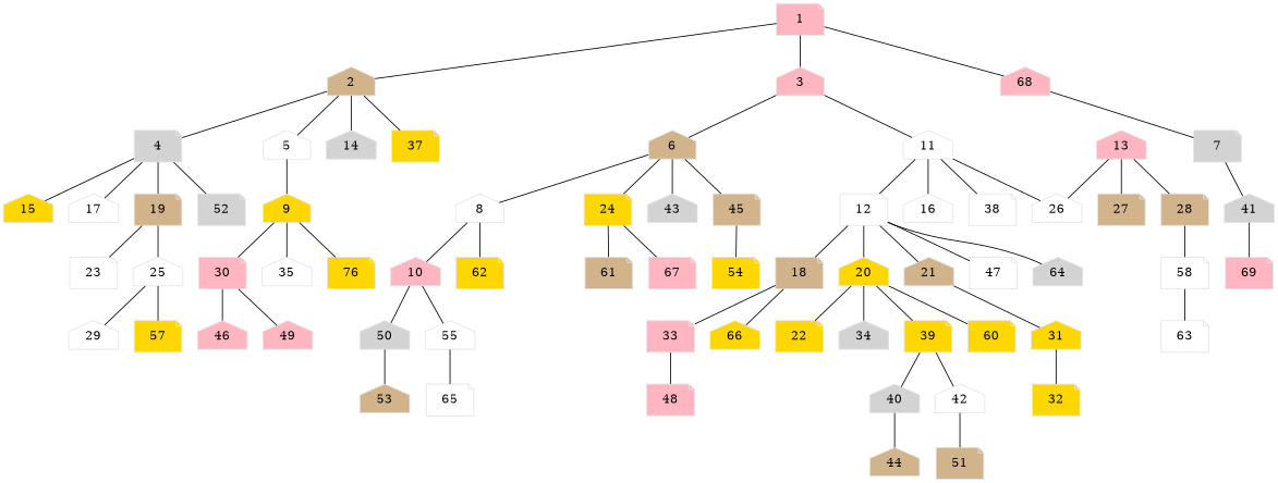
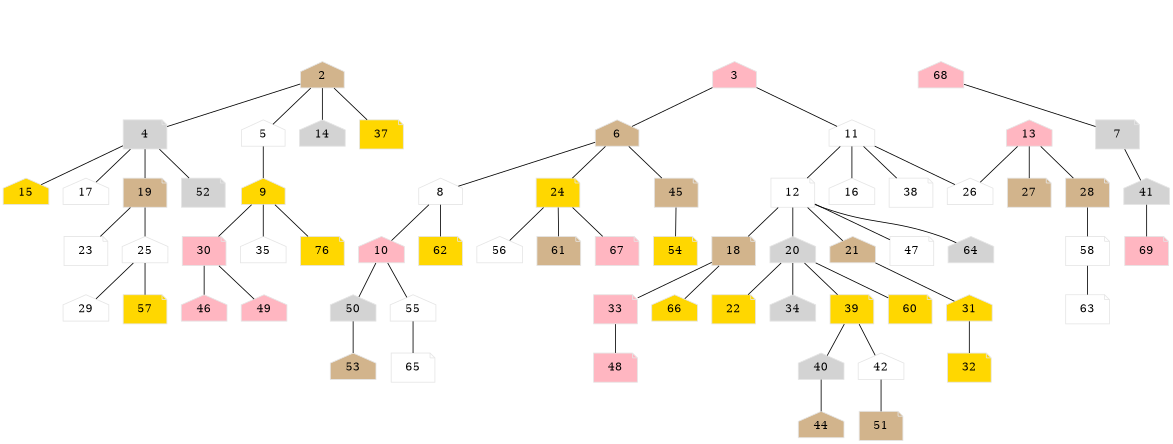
  graph {
    node [color=gray90 fillcolor=white shape=house style=filled]
-   1 [fillcolor=lightpink shape=note]
    2 [fillcolor=tan]
    3 [fillcolor=lightpink]
    68 [fillcolor=lightpink]
    4 [fillcolor=lightgrey shape=note]
    5
    14 [fillcolor=lightgrey]
    37 [fillcolor=gold shape=note]
    6 [fillcolor=tan]
    11
    7 [fillcolor=lightgrey shape=note]
    15 [fillcolor=gold]
    17
    19 [fillcolor=tan shape=note]
    52 [fillcolor=lightgrey shape=note]
    9 [fillcolor=gold]
    8
    24 [fillcolor=gold shape=note]
-   43 [fillcolor=lightgrey]
    45 [fillcolor=tan shape=note]
    41 [fillcolor=lightgrey]
    12 [shape=note]
    16
    38 [shape=note]
    26
    23 [shape=note]
    25
    30 [fillcolor=lightpink shape=note]
    35
    n30 [fillcolor=gold label=76 shape=note]
    10 [fillcolor=lightpink]
    62 [fillcolor=gold shape=note]
+   56
    61 [fillcolor=tan shape=note]
    67 [fillcolor=lightpink shape=note]
    54 [fillcolor=gold shape=note]
    69 [fillcolor=lightpink shape=note]
    50 [fillcolor=lightgrey]
    55
    46 [fillcolor=lightpink]
    49 [fillcolor=lightpink]
    53 [fillcolor=tan]
    65 [shape=note]
    18 [fillcolor=tan shape=note]
-   20 [fillcolor=gold]
+   20 [fillcolor=lightgrey]
    21 [fillcolor=tan]
    47 [shape=note]
    64 [fillcolor=lightgrey]
    13 [fillcolor=lightpink]
    27 [fillcolor=tan shape=note]
    28 [fillcolor=tan shape=note]
    33 [fillcolor=lightpink shape=note]
    66 [fillcolor=gold]
    22 [fillcolor=gold shape=note]
    34 [fillcolor=lightgrey]
    39 [fillcolor=gold shape=note]
    60 [fillcolor=gold shape=note]
    31 [fillcolor=gold]
    58 [shape=note]
    48 [fillcolor=lightpink shape=note]
    29
    57 [fillcolor=gold shape=note]
    40 [fillcolor=lightgrey]
    42
    32 [fillcolor=gold shape=note]
    63 [shape=note]
    44 [fillcolor=tan]
    51 [fillcolor=tan shape=note]
-   1 -- 2
-   1 -- 3
-   1 -- 68
    2 -- 4
    2 -- 5
    2 -- 14
    2 -- 37
    3 -- 6
    3 -- 11
    68 -- 7
    4 -- 15
    4 -- 17
    4 -- 19
    4 -- 52
    5 -- 9
    6 -- 8
    6 -- 24
-   6 -- 43
    6 -- 45
    11 -- 12
    11 -- 16
    11 -- 38
    11 -- 26
    7 -- 41
    19 -- 23
    19 -- 25
    9 -- 30
    9 -- 35
    9 -- n30
    8 -- 10
    8 -- 62
+   24 -- 56
    24 -- 61
    24 -- 67
    45 -- 54
    41 -- 69
    12 -- 18
    12 -- 20
    12 -- 21
    12 -- 47
    12 -- 64
    25 -- 29
    25 -- 57
    30 -- 46
    30 -- 49
    10 -- 50
    10 -- 55
    50 -- 53
    55 -- 65
    18 -- 33
    18 -- 66
    20 -- 22
    20 -- 34
    20 -- 39
    20 -- 60
    21 -- 31
    13 -- 26
    13 -- 27
    13 -- 28
    28 -- 58
    33 -- 48
    39 -- 40
    39 -- 42
    31 -- 32
    58 -- 63
    40 -- 44
    42 -- 51
  }
